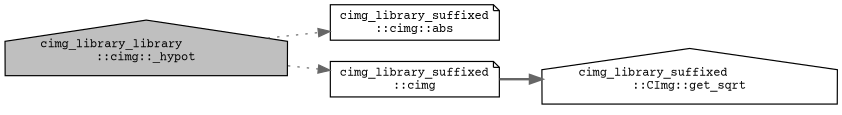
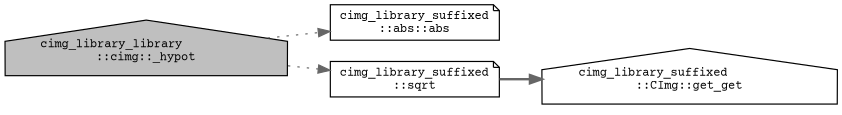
  digraph {
    fontname="Courier Prime"
    rankdir=LR
    node [color=black fillcolor=white fontname="Courier Prime" fontsize=10 shape=house style=filled]
    edge [color=gray40 fontname="Courier Prime" fontsize=10 labelfontname=Helvetica labelfontsize=10 style=dotted]
    n1 [fillcolor=grey75 fontcolor=black height=0.2 label="cimg_library_library\l::cimg::_hypot" width=0.4]
-   n2 [height=0.2 label="cimg_library_suffixed\l::cimg::abs" shape=note width=0.4]
-   n3 [height=0.2 label="cimg_library_suffixed\l::cimg" shape=note width=0.4]
-   n4 [height=0.2 label="cimg_library_suffixed\l::CImg::get_sqrt" width=0.4]
+   n2 [height=0.2 label="cimg_library_suffixed\l::abs::abs" shape=note width=0.4]
+   n3 [height=0.2 label="cimg_library_suffixed\l::sqrt" shape=note width=0.4]
+   n4 [height=0.2 label="cimg_library_suffixed\l::CImg::get_get" width=0.4]
    n1 -> n2
    n1 -> n3
    n3 -> n4 [style=bold]
  }
